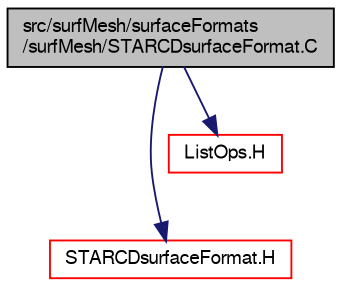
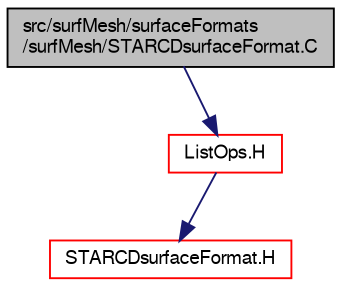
  digraph {
    node [color=red fontname=FreeSans fontsize=10 shape=record]
    edge [color=midnightblue fontname=FreeSans fontsize=10 labelfontname=FreeSans labelfontsize=10 style=solid]
    n1 [color=black fillcolor=grey75 fontcolor=black height=0.2 label="src/surfMesh/surfaceFormats\l/surfMesh/STARCDsurfaceFormat.C" style=filled width=0.4]
    n2 [height=0.2 label="STARCDsurfaceFormat.H" width=0.4]
    n3 [height=0.2 label="ListOps.H" width=0.4]
-   n1 -> n2
+   n3 -> n2
    n1 -> n3
  }
